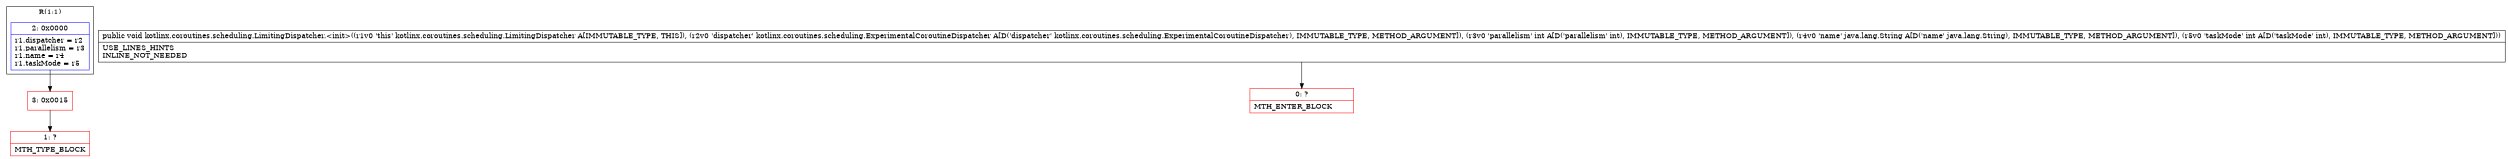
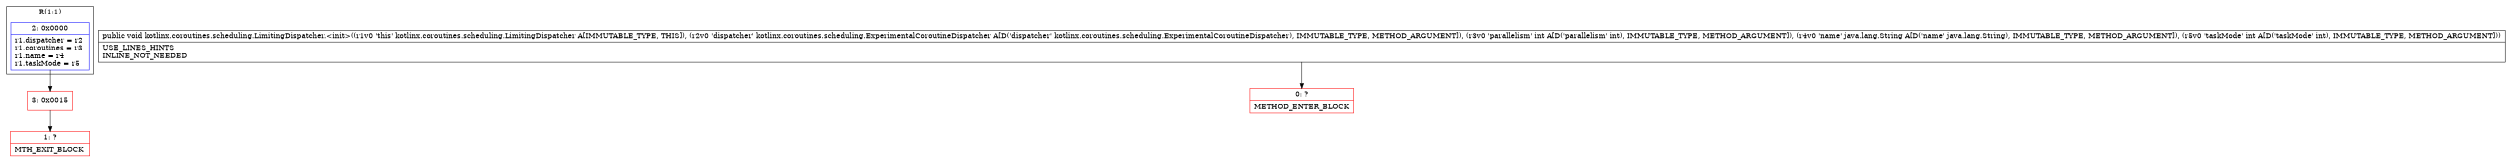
  digraph {
    node [color=red shape=record]
-   n1 [color=blue label="{2\:\ 0x0000|r1.dispatcher = r2\lr1.parallelism = r3\lr1.name = r4\lr1.taskMode = r5\l}"]
+   n1 [color=blue label="{2\:\ 0x0000|r1.dispatcher = r2\lr1.coroutines = r3\lr1.name = r4\lr1.taskMode = r5\l}"]
    n2 [label="{3\:\ 0x0015}"]
-   n3 [label="{1\:\ ?|MTH_TYPE_BLOCK\l}"]
-   n4 [label="{0\:\ ?|MTH_ENTER_BLOCK\l}"]
+   n3 [label="{1\:\ ?|MTH_EXIT_BLOCK\l}"]
+   n4 [label="{0\:\ ?|METHOD_ENTER_BLOCK\l}"]
    n5 [label="{public void kotlinx.coroutines.scheduling.LimitingDispatcher.\<init\>((r1v0 'this' kotlinx.coroutines.scheduling.LimitingDispatcher A[IMMUTABLE_TYPE, THIS]), (r2v0 'dispatcher' kotlinx.coroutines.scheduling.ExperimentalCoroutineDispatcher A[D('dispatcher' kotlinx.coroutines.scheduling.ExperimentalCoroutineDispatcher), IMMUTABLE_TYPE, METHOD_ARGUMENT]), (r3v0 'parallelism' int A[D('parallelism' int), IMMUTABLE_TYPE, METHOD_ARGUMENT]), (r4v0 'name' java.lang.String A[D('name' java.lang.String), IMMUTABLE_TYPE, METHOD_ARGUMENT]), (r5v0 'taskMode' int A[D('taskMode' int), IMMUTABLE_TYPE, METHOD_ARGUMENT]))  | USE_LINES_HINTS\lINLINE_NOT_NEEDED\l}" color=""]
    subgraph cluster_1 {
      label="R(1:1)"
      n1
    }
    n1 -> n2
    n2 -> n3
    n5 -> n4
  }
